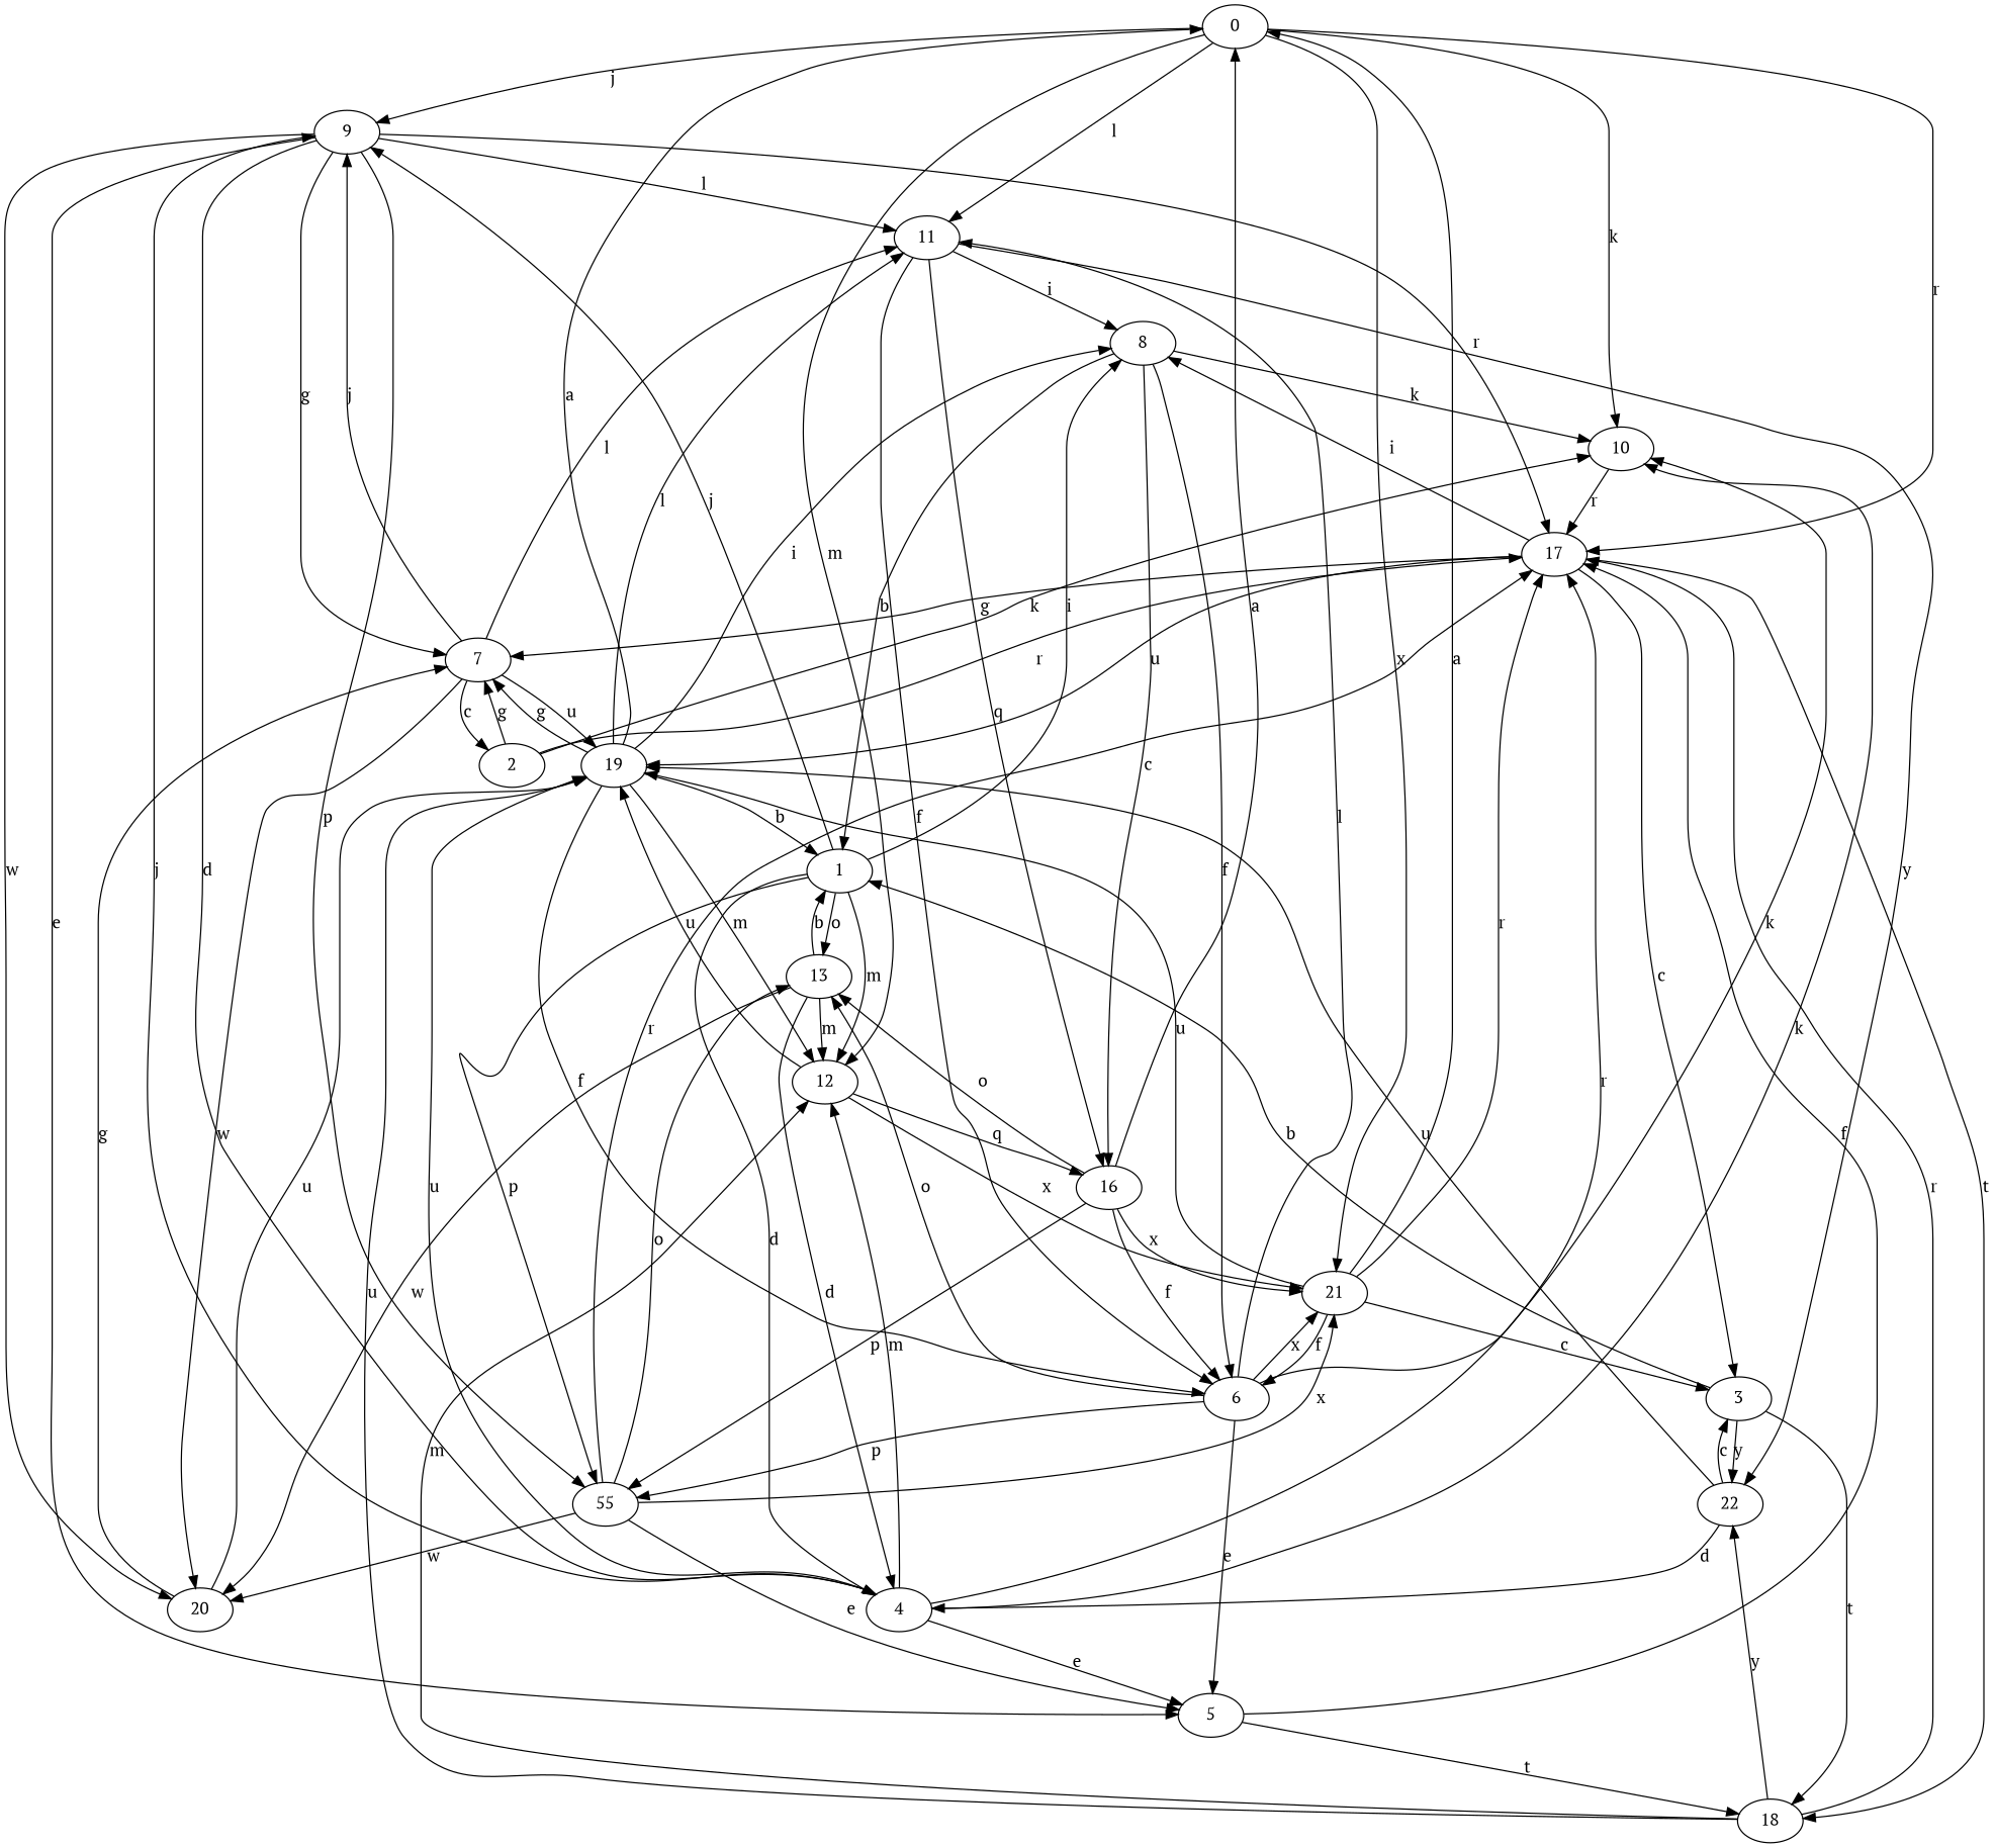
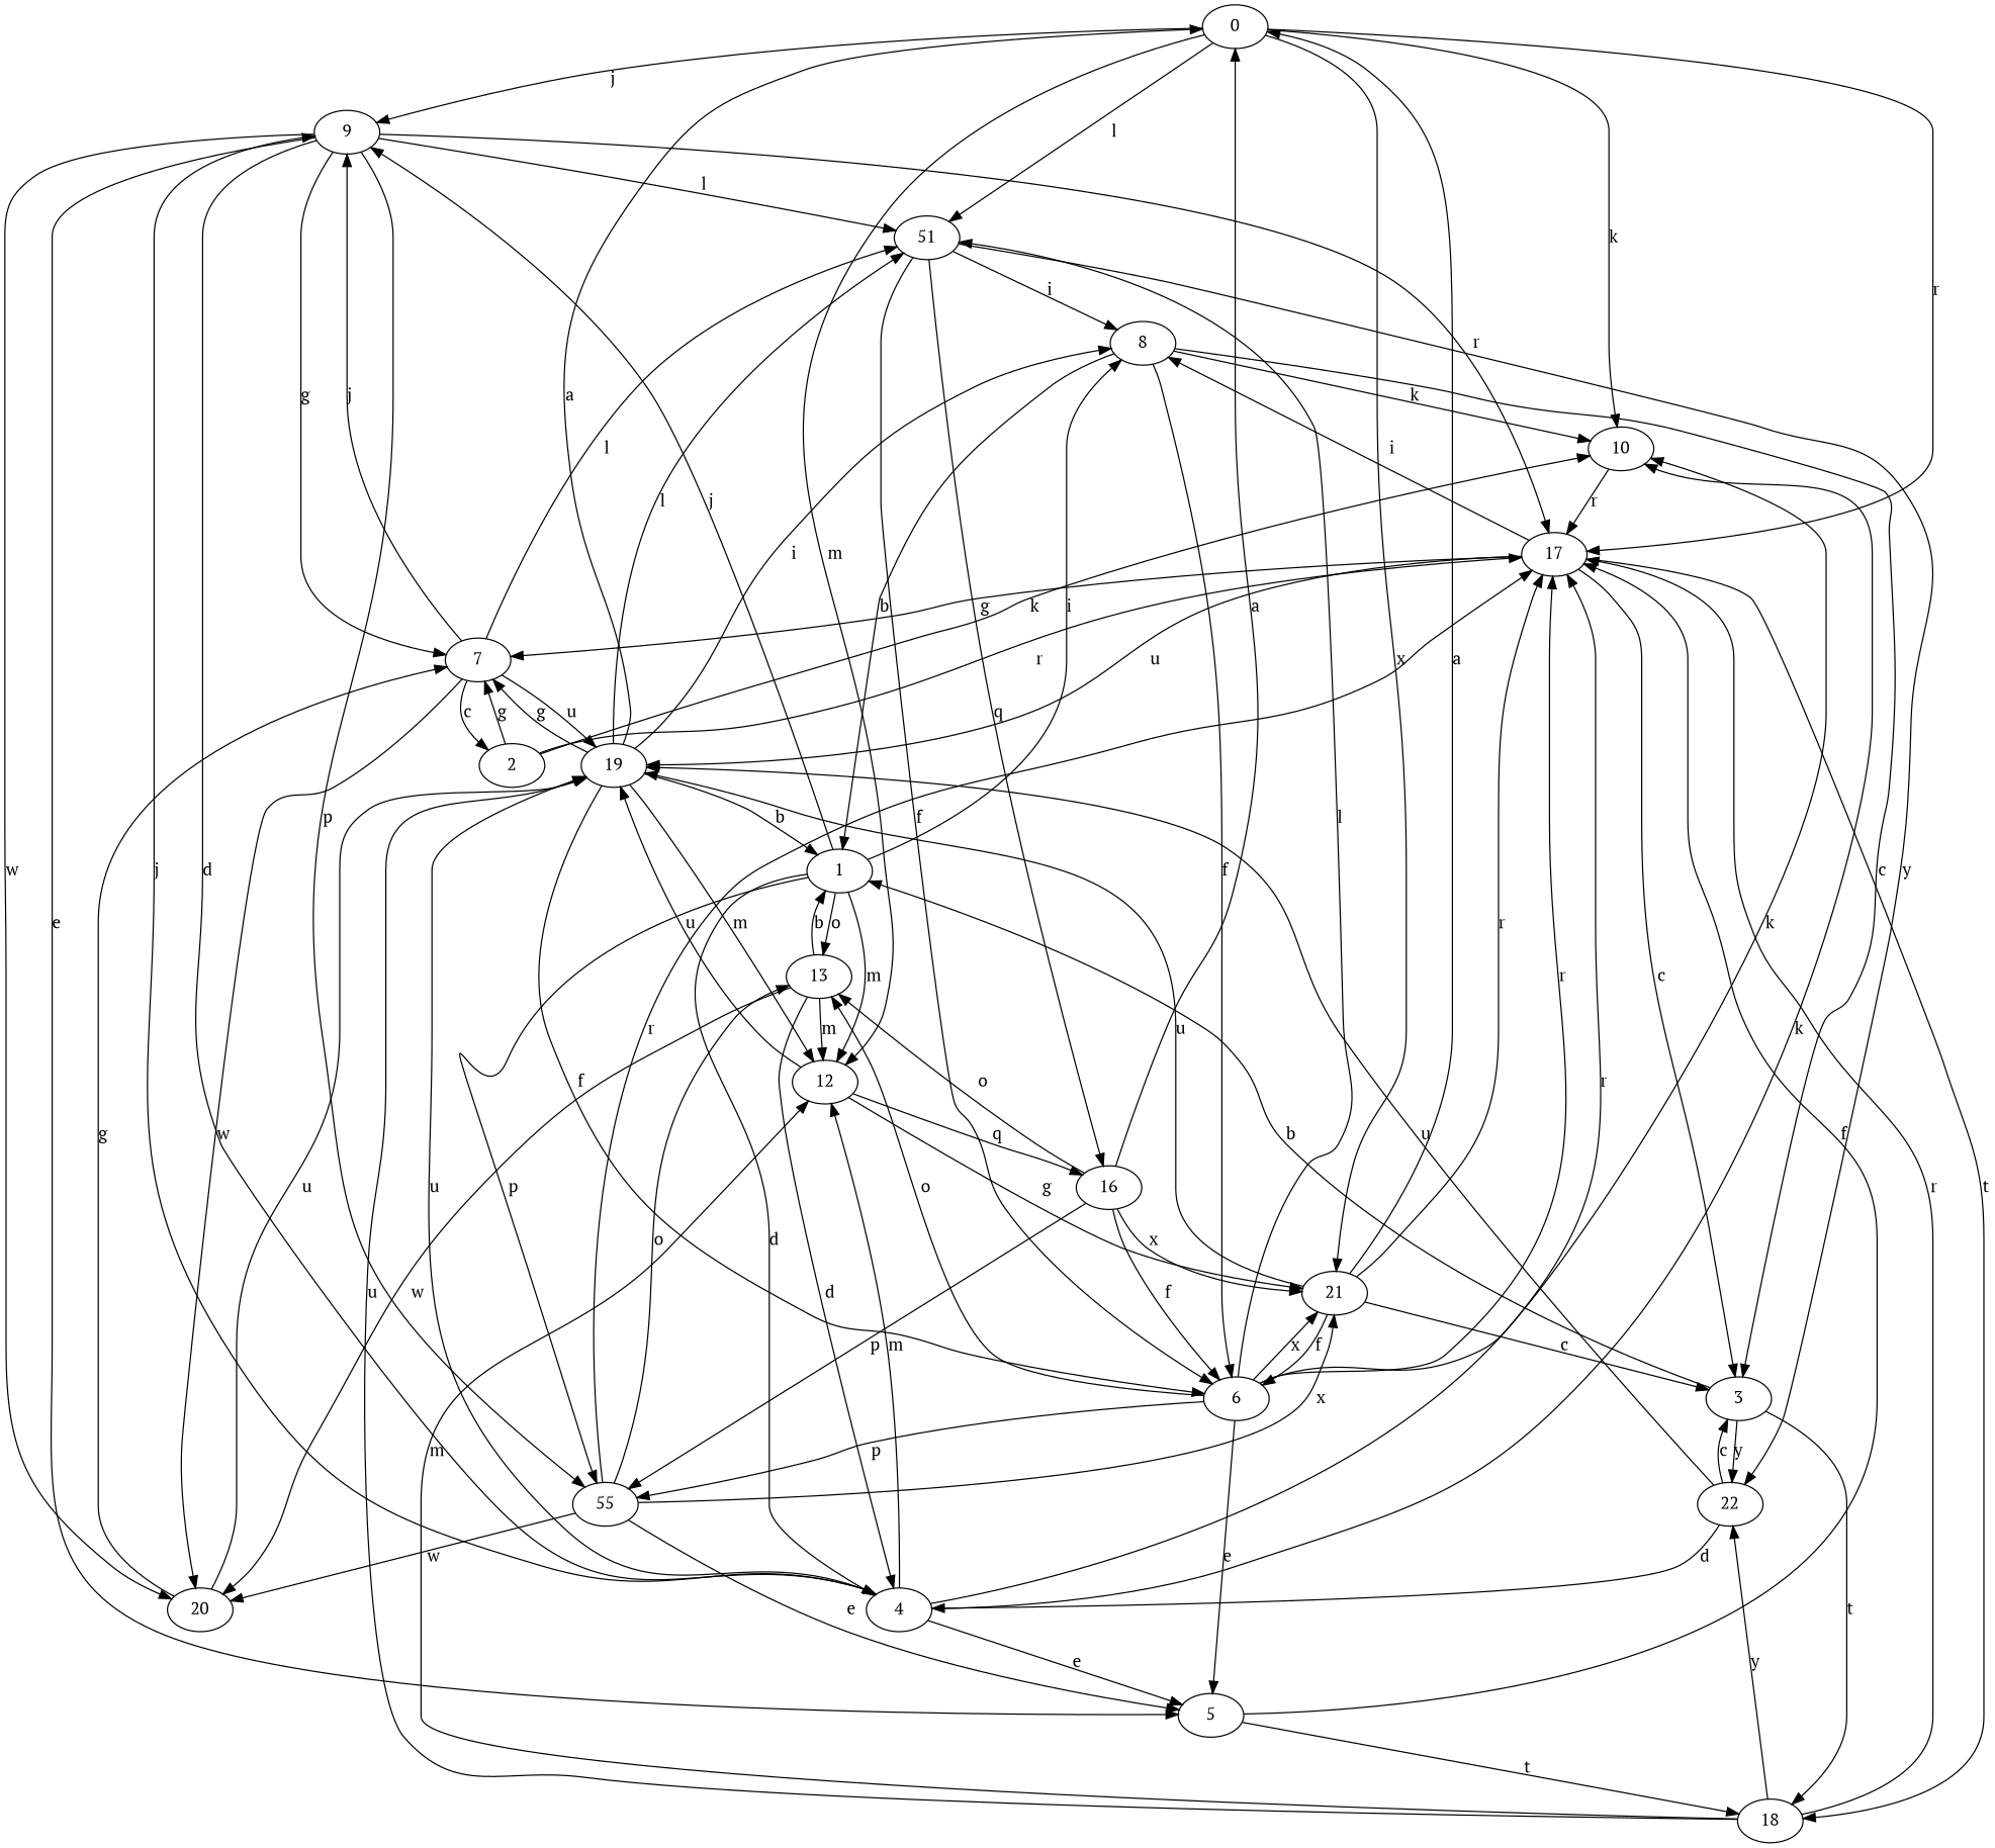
  strict digraph {
    fontname="PT Serif"
    node [fontname="PT Serif"]
    edge [fontname="PT Serif"]
    0
    9
    10
-   11
+   11 [label=51]
    12
    17
    21
    4
    n9 [label=55]
    7
    5
    20
    8
    22
    6
    16
    19
    3
    18
    1
    13
    2
    0 -> 9 [label=j]
    0 -> 10 [label=k]
    0 -> 11 [label=l]
    0 -> 12 [label=m]
    0 -> 17 [label=r]
    0 -> 21 [label=x]
    9 -> 11 [label=l]
    9 -> 17 [label=r]
    9 -> 4 [label=d]
    9 -> n9 [label=p]
    9 -> 7 [label=g]
    9 -> 5 [label=e]
    9 -> 20 [label=w]
    10 -> 17 [label=r]
    11 -> 8 [label=i]
    11 -> 22 [label=y]
    11 -> 6 [label=f]
    11 -> 16 [label=q]
-   12 -> 21 [label=x]
+   12 -> 21 [label=g]
    12 -> 16 [label=q]
    12 -> 19 [label=u]
    17 -> 7 [label=g]
    17 -> 8 [label=i]
    17 -> 19 [label=u]
    17 -> 3 [label=c]
    17 -> 18 [label=t]
    21 -> 0 [label=a]
    21 -> 17 [label=r]
    21 -> 6 [label=f]
    21 -> 19 [label=u]
    21 -> 3 [label=c]
    4 -> 9 [label=j]
    4 -> 10 [label=k]
    4 -> 12 [label=m]
    4 -> 17 [label=r]
    4 -> 5 [label=e]
    4 -> 19 [label=u]
    n9 -> 17 [label=r]
    n9 -> 21 [label=x]
    n9 -> 5 [label=e]
    n9 -> 20 [label=w]
    n9 -> 13 [label=o]
    7 -> 9 [label=j]
    7 -> 11 [label=l]
    7 -> 20 [label=w]
    7 -> 19 [label=u]
    7 -> 2 [label=c]
    5 -> 17 [label=f]
    5 -> 18 [label=t]
    20 -> 7 [label=g]
    20 -> 19 [label=u]
    8 -> 10 [label=k]
    8 -> 6 [label=f]
-   8 -> 16 [label=c]
+   8 -> 3 [label=c]
    8 -> 1 [label=b]
    22 -> 4 [label=d]
    22 -> 19 [label=u]
    22 -> 3 [label=c]
    6 -> 10 [label=k]
    6 -> 11 [label=l]
+   6 -> 17 [label=r]
    6 -> 21 [label=x]
    6 -> n9 [label=p]
    6 -> 5 [label=e]
    6 -> 13 [label=o]
    16 -> 0 [label=a]
    16 -> 21 [label=x]
    16 -> n9 [label=p]
    16 -> 6 [label=f]
    16 -> 13 [label=o]
    19 -> 0 [label=a]
    19 -> 11 [label=l]
    19 -> 12 [label=m]
    19 -> 7 [label=g]
    19 -> 8 [label=i]
    19 -> 6 [label=f]
    19 -> 1 [label=b]
    3 -> 22 [label=y]
    3 -> 18 [label=t]
    3 -> 1 [label=b]
    18 -> 12 [label=m]
    18 -> 17 [label=r]
    18 -> 22 [label=y]
    18 -> 19 [label=u]
    1 -> 9 [label=j]
    1 -> 12 [label=m]
    1 -> 4 [label=d]
    1 -> n9 [label=p]
    1 -> 8 [label=i]
    1 -> 13 [label=o]
    13 -> 12 [label=m]
    13 -> 4 [label=d]
    13 -> 20 [label=w]
    13 -> 1 [label=b]
    2 -> 10 [label=k]
    2 -> 17 [label=r]
    2 -> 7 [label=g]
  }
